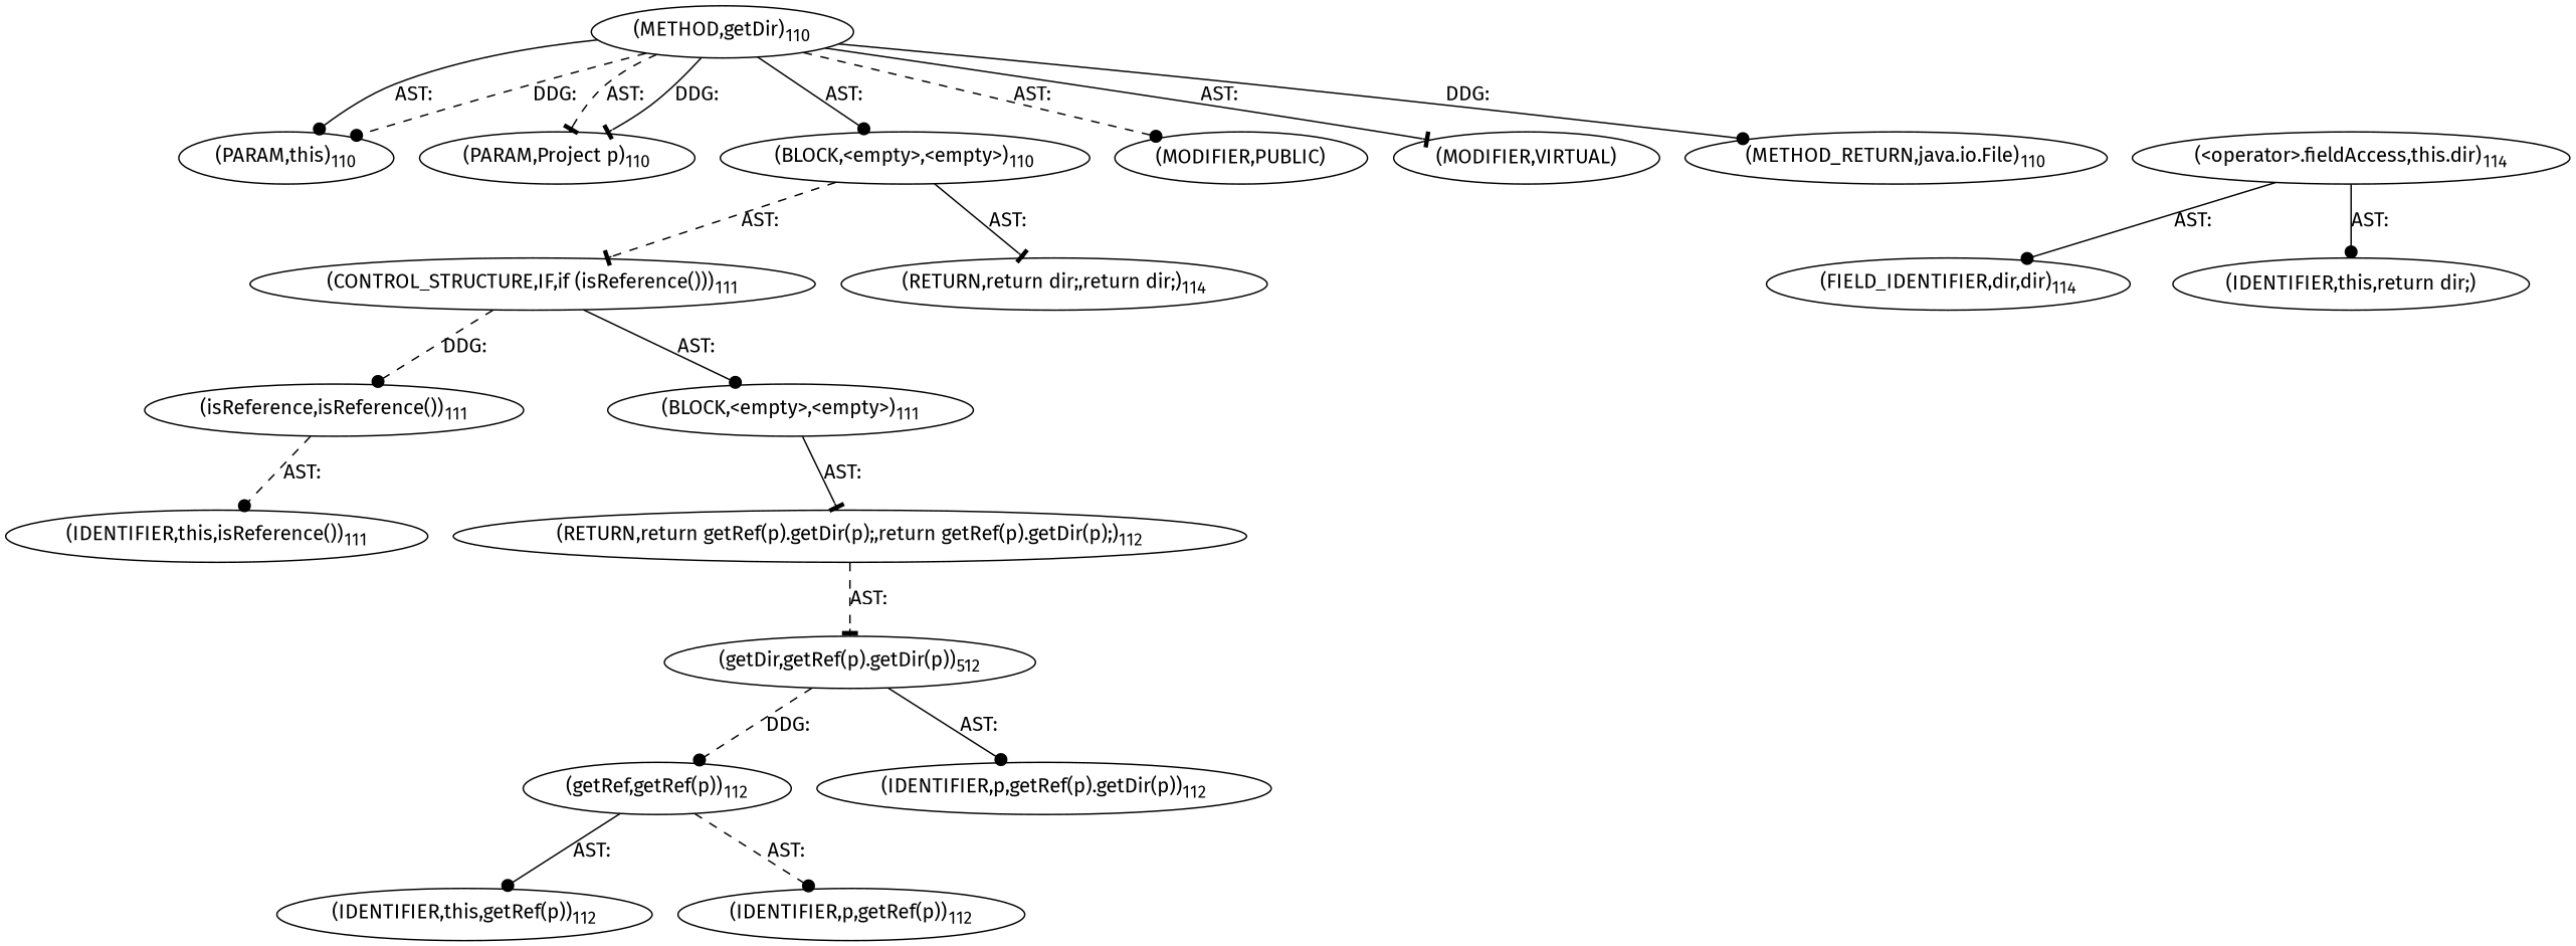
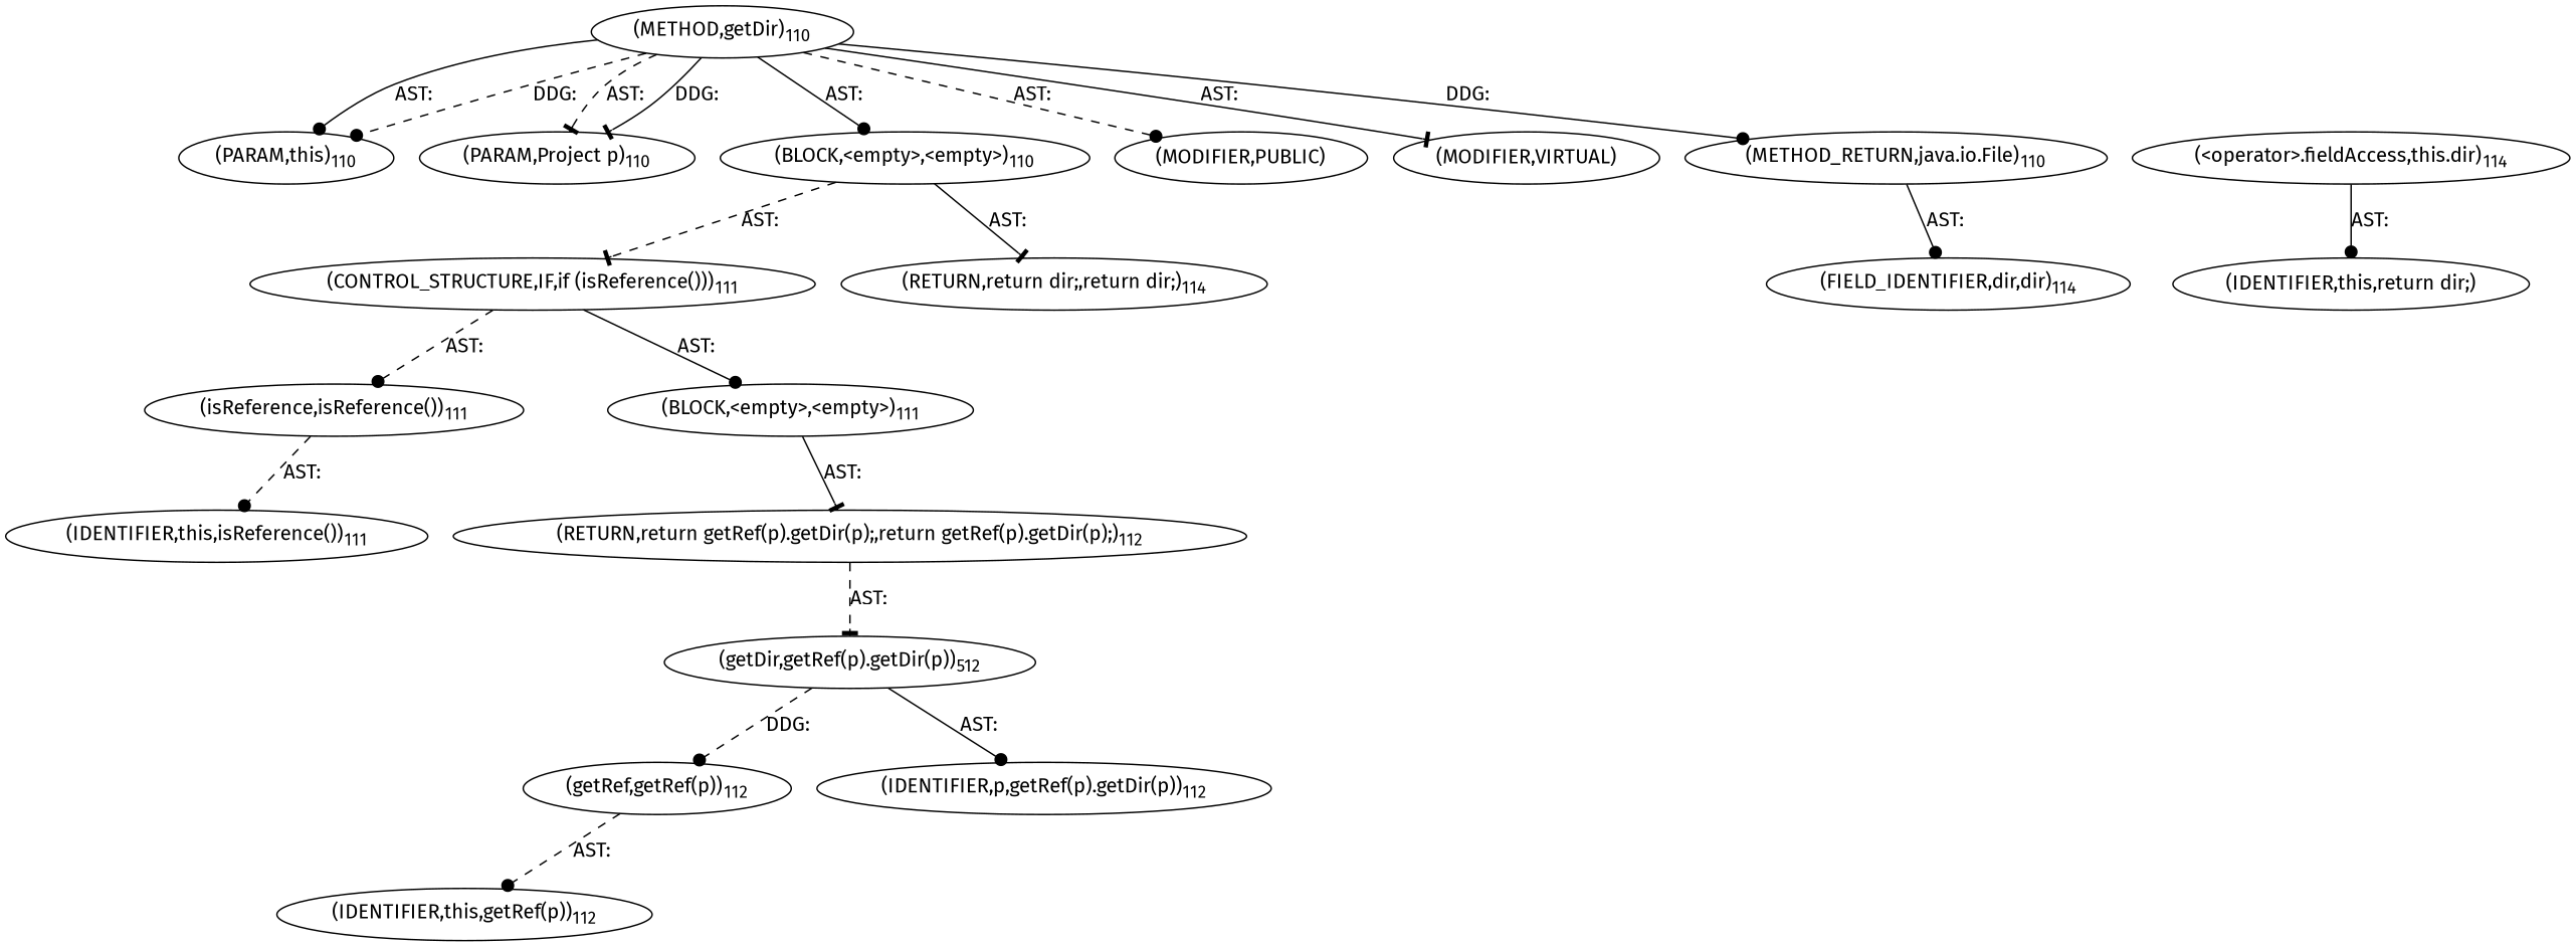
  digraph {
    fontname="Fira Sans"
    node [fontname="Fira Sans"]
    edge [arrowhead=dot fontname="Fira Sans" style=solid]
    n1 [label=<(METHOD,getDir)<SUB>110</SUB>>]
    n2 [label=<(PARAM,this)<SUB>110</SUB>>]
    n3 [label=<(PARAM,Project p)<SUB>110</SUB>>]
    n4 [label=<(BLOCK,&lt;empty&gt;,&lt;empty&gt;)<SUB>110</SUB>>]
    n5 [label=<(MODIFIER,PUBLIC)>]
    n6 [label=<(MODIFIER,VIRTUAL)>]
    n7 [label=<(METHOD_RETURN,java.io.File)<SUB>110</SUB>>]
    n8 [label=<(CONTROL_STRUCTURE,IF,if (isReference()))<SUB>111</SUB>>]
    n9 [label=<(RETURN,return dir;,return dir;)<SUB>114</SUB>>]
    n10 [label=<(isReference,isReference())<SUB>111</SUB>>]
    n11 [label=<(BLOCK,&lt;empty&gt;,&lt;empty&gt;)<SUB>111</SUB>>]
    n12 [label=<(IDENTIFIER,this,isReference())<SUB>111</SUB>>]
    n13 [label=<(RETURN,return getRef(p).getDir(p);,return getRef(p).getDir(p);)<SUB>112</SUB>>]
    n14 [label=<(getDir,getRef(p).getDir(p))<SUB>512</SUB>>]
    n15 [label=<(getRef,getRef(p))<SUB>112</SUB>>]
    n16 [label=<(IDENTIFIER,p,getRef(p).getDir(p))<SUB>112</SUB>>]
    n17 [label=<(IDENTIFIER,this,getRef(p))<SUB>112</SUB>>]
-   n18 [label=<(IDENTIFIER,p,getRef(p))<SUB>112</SUB>>]
    n19 [label=<(&lt;operator&gt;.fieldAccess,this.dir)<SUB>114</SUB>>]
    n20 [label=<(IDENTIFIER,this,return dir;)>]
    n21 [label=<(FIELD_IDENTIFIER,dir,dir)<SUB>114</SUB>>]
    n1 -> n2 [label="AST: "]
    n1 -> n2 [label="DDG: " style=dashed]
    n1 -> n3 [arrowhead=tee label="AST: " style=dashed]
    n1 -> n3 [arrowhead=tee label="DDG: "]
    n1 -> n4 [label="AST: "]
    n1 -> n5 [label="AST: " style=dashed]
    n1 -> n6 [arrowhead=tee label="AST: "]
    n1 -> n7 [label="DDG: "]
    n4 -> n8 [arrowhead=tee label="AST: " style=dashed]
    n4 -> n9 [arrowhead=tee label="AST: "]
-   n8 -> n10 [label="DDG: " style=dashed]
+   n8 -> n10 [label="AST: " style=dashed]
    n8 -> n11 [label="AST: "]
    n10 -> n12 [label="AST: " style=dashed]
    n11 -> n13 [arrowhead=tee label="AST: "]
    n13 -> n14 [arrowhead=tee label="AST: " style=dashed]
    n14 -> n15 [label="DDG: " style=dashed]
    n14 -> n16 [label="AST: "]
-   n15 -> n17 [label="AST: "]
-   n15 -> n18 [label="AST: " style=dashed]
+   n15 -> n17 [label="AST: " style=dashed]
    n19 -> n20 [label="AST: "]
-   n19 -> n21 [label="AST: "]
+   n7 -> n21 [label="AST: "]
  }
